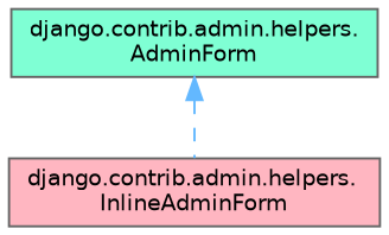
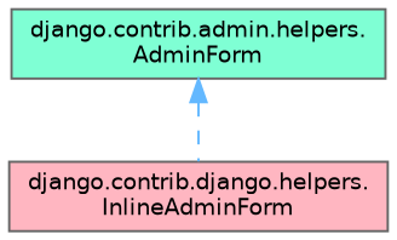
  digraph {
    node [color=gray40 fontname=Helvetica fontsize=10 shape=box style=filled]
    n1 [fillcolor=aquamarine fontcolor=black height=0.2 label="django.contrib.admin.helpers.\lAdminForm" width=0.4]
-   n2 [fillcolor=lightpink height=0.2 label="django.contrib.admin.helpers.\lInlineAdminForm" width=0.4]
+   n2 [fillcolor=lightpink height=0.2 label="django.contrib.django.helpers.\lInlineAdminForm" width=0.4]
    n1 -> n2 [color=steelblue1 dir=back fontname=Helvetica fontsize=10 labelfontname=Helvetica labelfontsize=10 style=dashed]
  }
